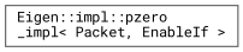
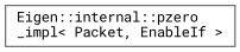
  digraph {
    rankdir=LR
    fontname="Roboto Mono"
-   n1 [color=grey40 fillcolor=white fontname="Roboto Mono" fontsize=10 height=0.2 label="Eigen::impl::pzero\l_impl\< Packet, EnableIf \>" shape=box style=filled width=0.4]
+   n1 [color=grey40 fillcolor=white fontname="Roboto Mono" fontsize=10 height=0.2 label="Eigen::internal::pzero\l_impl\< Packet, EnableIf \>" shape=box style=filled width=0.4]
  }
